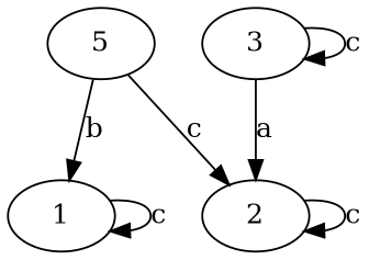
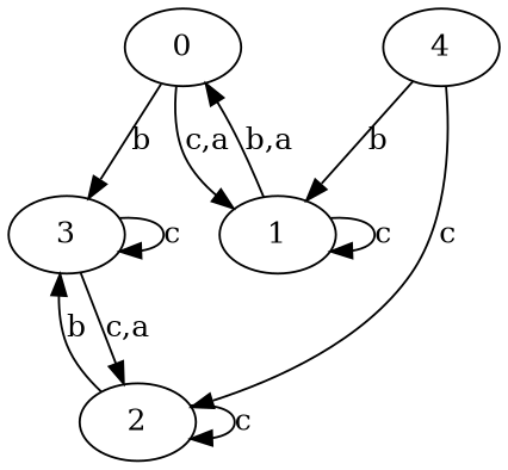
  digraph {
    d2tdocpreamble="\usetikzlibrary{automata}"
    d2tfigpreamble="\tikzstyle{every state}= [ draw=blue!50,very thick,fill=blue!20]  \tikzstyle{auto}= [fill=white]"
    ranksep=0.5
    node [style=state]
    edge [lblstyle=auto topath="bend right"]
+   n1 [label=0 style="state, accepting"]
    n2 [label=1]
    n3 [label=3]
    n4 [label=2 style="state, initial"]
-   n5 [label=5]
+   n5 [label=4]
+   n1 -> n2 [label="c,a"]
+   n1 -> n3 [label=b]
+   n2 -> n1 [label="b,a"]
    n2 -> n2 [label=c topath="loop above"]
    n3 -> n3 [label=c topath="loop above"]
-   n3 -> n4 [label=a]
+   n3 -> n4 [label="c,a"]
+   n4 -> n3 [label=b]
    n4 -> n4 [label=c topath="loop above"]
    n5 -> n2 [label=b]
    n5 -> n4 [label=c]
  }
